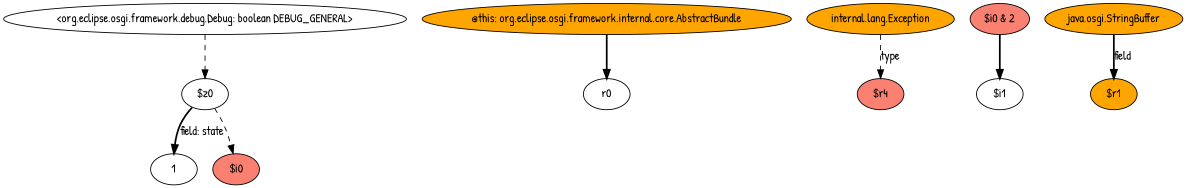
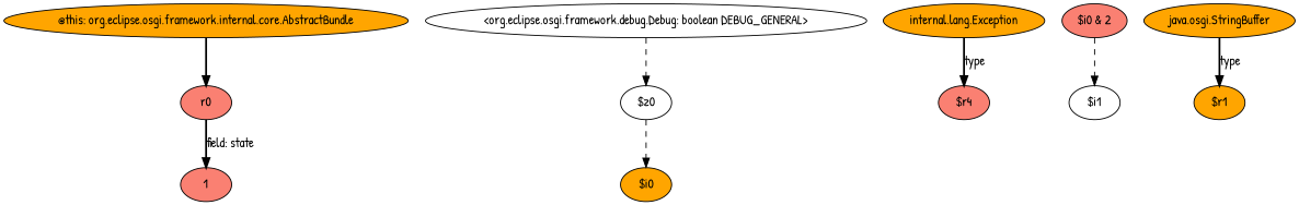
  digraph {
    fontname="Patrick Hand"
    node [fillcolor=salmon fontname="Patrick Hand" style=filled]
    edge [fontname="Patrick Hand" style=bold]
-   n1 [fillcolor=white label=1]
-   n2 [label="$i0"]
+   n1 [label=1]
+   n2 [fillcolor=orange label="$i0"]
    n3 [fillcolor=orange label="@this: org.eclipse.osgi.framework.internal.core.AbstractBundle"]
-   n4 [fillcolor=white label=r0]
+   n4 [label=r0]
    n5 [fillcolor=white label="<org.eclipse.osgi.framework.debug.Debug: boolean DEBUG_GENERAL>"]
    n6 [fillcolor=white label="$z0"]
    n7 [fillcolor=orange label="internal.lang.Exception"]
    n8 [label="$r4"]
    n9 [label="$i0 & 2"]
    n10 [fillcolor=white label="$i1"]
    n11 [fillcolor=orange label="java.osgi.StringBuffer"]
    n12 [fillcolor=orange label="$r1"]
    n3 -> n4
-   n6 -> n1 [label="field: state"]
+   n4 -> n1 [label="field: state"]
    n5 -> n6 [style=dashed]
    n6 -> n2 [style=dashed]
-   n7 -> n8 [label=type style=dashed]
-   n9 -> n10
-   n11 -> n12 [label=field]
+   n7 -> n8 [label=type]
+   n9 -> n10 [style=dashed]
+   n11 -> n12 [label=type]
  }
